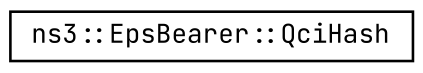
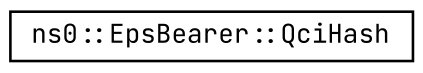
  digraph {
    rankdir=LR
    fontname="JetBrains Mono"
-   n1 [color=black fillcolor=white fontname="JetBrains Mono" fontsize=10 height=0.2 label="ns3::EpsBearer::QciHash" shape=record style=filled width=0.4]
+   n1 [color=black fillcolor=white fontname="JetBrains Mono" fontsize=10 height=0.2 label="ns0::EpsBearer::QciHash" shape=record style=filled width=0.4]
  }
